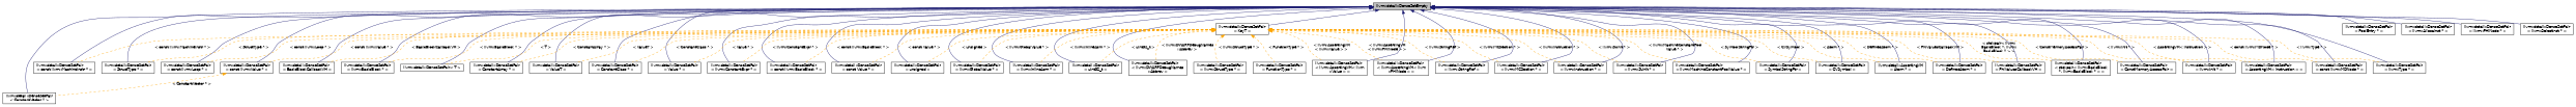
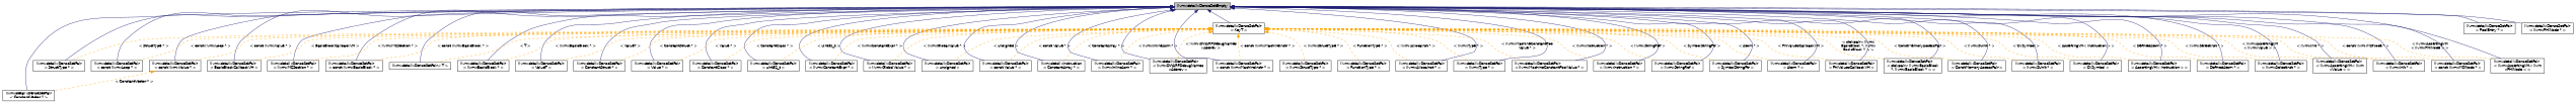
  digraph {
    rankdir=TB
    node [color=black fontname=Helvetica fontsize=10 shape=box]
    edge [color=midnightblue dir=back fontname=Helvetica fontsize=10 labelfontname=Helvetica labelfontsize=10 style=solid]
    n1 [fillcolor=grey75 fontcolor=black height=0.2 label="llvm::detail::DenseSetEmpty" style=filled width=0.4]
    n2 [height=0.2 label="llvm::detail::DenseSetPair\l\< ValueT \>" width=0.4]
    n3 [height=0.2 label="llvm::detail::DenseSetPair\l\< const Value * \>" width=0.4]
    n4 [height=0.2 label="llvm::detail::DenseSetPair\< T \>" width=0.4]
    n5 [height=0.2 label="llvm::detail::DenseSetPair\l\< Value * \>" width=0.4]
    n6 [height=0.2 label="llvm::detail::DenseSetPair\l\< unsigned \>" width=0.4]
    n7 [height=0.2 label="llvm::detail::DenseSetPair\l\< const llvm::MachineInstr * \>" width=0.4]
    n8 [height=0.2 label="llvm::detail::DenseSetPair\l\< BasicBlockCallbackVH \>" width=0.4]
    n9 [height=0.2 label="llvm::detail::DenseSetPair\l\< llvm::BasicBlock * \>" width=0.4]
    n10 [height=0.2 label="llvm::detail::DenseSetPair\l\< ConstantClass * \>" width=0.4]
    n11 [height=0.2 label="llvm::detail::DenseSetPair\l\< uint32_t \>" width=0.4]
    n12 [height=0.2 label="llvm::detail::DenseSetPair\l\< llvm::DWARFDebugNames\l::Abbrev \>" width=0.4]
    n13 [height=0.2 label="llvm::detail::DenseSetPair\l\< const llvm::Loop * \>" width=0.4]
    n14 [height=0.2 label="llvm::detail::DenseSetPair\l\< const llvm::Value * \>" width=0.4]
    n15 [height=0.2 label="llvm::detail::DenseSetPair\l\< const llvm::BasicBlock * \>" width=0.4]
    n16 [height=0.2 label="llvm::detail::DenseSetPair\l\< llvm::GlobalValue * \>" width=0.4]
-   n17 [height=0.2 label="llvm::detail::DenseSetPair\l\< ConstantArray * \>" width=0.4]
+   n17 [height=0.2 label="llvm::detail::Instruction\l\< ConstantArray * \>" width=0.4]
+   n18 [height=0.2 label="llvm::detail::DenseSetPair\l\< ConstantStruct * \>" width=0.4]
    n19 [height=0.2 label="llvm::detail::DenseSetPair\l\< ConstantVector * \>" width=0.4]
    n20 [height=0.2 label="llvm::detail::DenseSetPair\l\< llvm::ConstantExpr * \>" width=0.4]
    n21 [height=0.2 label="llvm::detail::DenseSetPair\l\< llvm::InlineAsm * \>" width=0.4]
    n22 [height=0.2 label="llvm::detail::DenseSetPair\l\< StructType * \>" width=0.4]
    n23 [height=0.2 label="llvm::detail::DenseSetPair\l\< llvm::MCSection * \>" width=0.4]
    n24 [height=0.2 label="llvm::detail::DenseSetPair\l\< llvm::MachineConstantPoolValue * \>" width=0.4]
    n25 [height=0.2 label="llvm::detail::DenseSetPair\l\< ConstMemoryAccessPair \>" width=0.4]
    n26 [height=0.2 label="llvm::detail::DenseSetPair\l\< llvm::SUnit * \>" width=0.4]
    n27 [height=0.2 label="llvm::detail::DenseSetPair\l\< PoolEntry * \>" width=0.4]
    n28 [height=0.2 label="llvm::detail::DenseSetPair\l\< PhiValuesCallbackVH \>" width=0.4]
    n29 [height=0.2 label="llvm::detail::DenseSetPair\l\< std::pair\< llvm::BasicBlock\l *, llvm::BasicBlock * \> \>" width=0.4]
    n30 [height=0.2 label="llvm::detail::DenseSetPair\l\< AssertingVH\< Instruction \> \>" width=0.4]
    n31 [height=0.2 label="llvm::detail::DenseSetPair\l\< llvm::AssertingVH\< llvm\l::Value \> \>" width=0.4]
    n32 [height=0.2 label="llvm::detail::DenseSetPair\l\< llvm::AssertingVH\< llvm\l::PHINode \> \>" width=0.4]
    n33 [height=0.2 label="llvm::detail::DenseSetPair\l\< llvm::AllocaInst * \>" width=0.4]
    n34 [height=0.2 label="llvm::detail::DenseSetPair\l\< llvm::Instruction * \>" width=0.4]
    n35 [height=0.2 label="llvm::detail::DenseSetPair\l\< llvm::PHINode * \>" width=0.4]
    n36 [height=0.2 label="llvm::detail::DenseSetPair\l\< llvm::SelectInst * \>" width=0.4]
    n37 [height=0.2 label="llvm::detail::DenseSetPair\l\< llvm::Init * \>" width=0.4]
    n38 [height=0.2 label="llvm::detail::DenseSetPair\l\< const llvm::MDNode * \>" width=0.4]
    n39 [height=0.2 label="llvm::detail::DenseSetPair\l\< llvm::Type * \>" width=0.4]
    n40 [height=0.2 label="llvm::detail::DenseSetPair\l\< llvm::StringRef \>" width=0.4]
-   n41 [height=0.2 label="llvm::detail::AssertingVH\l\< Atom * \>" width=0.4]
+   n41 [height=0.2 label="llvm::detail::DenseSetPair\l\< Atom * \>" width=0.4]
    n42 [height=0.2 label="llvm::detail::DenseSetPair\l\< DefinedAtom * \>" width=0.4]
    n43 [height=0.2 label="llvm::detail::DenseSetPair\l\< SymbolStringPtr \>" width=0.4]
    n44 [height=0.2 label="llvm::detail::DenseSetPair\l\< CVSymbol \>" width=0.4]
    n45 [height=0.2 label="llvm::detail::DenseSetPair\l\< KeyT \>" width=0.4]
    n46 [height=0.2 label="llvm::detail::DenseSetPair\l\< llvm::StructType * \>" width=0.4]
    n47 [height=0.2 label="llvm::detail::DenseSetPair\l\< FunctionType * \>" width=0.4]
    n1 -> n2
    n1 -> n3
    n1 -> n4
    n1 -> n5
    n1 -> n6
    n1 -> n7
    n1 -> n8
    n1 -> n9
    n1 -> n10
    n1 -> n11
    n1 -> n12
    n1 -> n13
    n1 -> n14
    n1 -> n15
    n1 -> n16
    n1 -> n17
+   n1 -> n18
    n1 -> n19
    n1 -> n20
    n1 -> n21
    n1 -> n22
    n1 -> n23
    n1 -> n24
    n1 -> n25
    n1 -> n26
    n1 -> n27
    n1 -> n28
    n1 -> n29
    n1 -> n30
    n1 -> n31
    n1 -> n32
    n1 -> n33
    n1 -> n34
    n1 -> n35
    n1 -> n36
    n1 -> n37
    n1 -> n38
    n1 -> n39
    n1 -> n40
    n1 -> n41
    n1 -> n42
    n1 -> n43
    n1 -> n44
    n1 -> n45
    n14 -> n19 [color=orange label=" \< ConstantVector * \>" style=dashed]
    n45 -> n2 [color=orange label=" \< ValueT \>" style=dashed]
    n45 -> n3 [color=orange label=" \< const Value * \>" style=dashed]
    n45 -> n4 [color=orange label=" \< T \>" style=dashed]
    n45 -> n5 [color=orange label=" \< Value * \>" style=dashed]
    n45 -> n6 [color=orange label=" \< unsigned \>" style=dashed]
    n45 -> n7 [color=orange label=" \< const llvm::MachineInstr * \>" style=dashed]
    n45 -> n8 [color=orange label=" \< BasicBlockCallbackVH \>" style=dashed]
    n45 -> n9 [color=orange label=" \< llvm::BasicBlock * \>" style=dashed]
    n45 -> n10 [color=orange label=" \< ConstantClass * \>" style=dashed]
    n45 -> n11 [color=orange label=" \< uint32_t \>" style=dashed]
    n45 -> n12 [color=orange label=" \< llvm::DWARFDebugNames\l::Abbrev \>" style=dashed]
    n45 -> n13 [color=orange label=" \< const llvm::Loop * \>" style=dashed]
    n45 -> n14 [color=orange label=" \< const llvm::Value * \>" style=dashed]
    n45 -> n15 [color=orange label=" \< const llvm::BasicBlock * \>" style=dashed]
    n45 -> n16 [color=orange label=" \< llvm::GlobalValue * \>" style=dashed]
    n45 -> n17 [color=orange label=" \< ConstantArray * \>" style=dashed]
+   n45 -> n18 [color=orange label=" \< ConstantStruct * \>" style=dashed]
    n45 -> n20 [color=orange label=" \< llvm::ConstantExpr * \>" style=dashed]
    n45 -> n21 [color=orange label=" \< llvm::InlineAsm * \>" style=dashed]
    n45 -> n22 [color=orange label=" \< StructType * \>" style=dashed]
    n45 -> n23 [color=orange label=" \< llvm::MCSection * \>" style=dashed]
    n45 -> n24 [color=orange label=" \< llvm::MachineConstantPool\lValue * \>" style=dashed]
    n45 -> n25 [color=orange label=" \< ConstMemoryAccessPair \>" style=dashed]
    n45 -> n26 [color=orange label=" \< llvm::SUnit * \>" style=dashed]
    n45 -> n28 [color=orange label=" \< PhiValuesCallbackVH \>" style=dashed]
    n45 -> n29 [color=orange label=" \< std::pair\< llvm::\lBasicBlock *, llvm::\lBasicBlock * \> \>" style=dashed]
    n45 -> n30 [color=orange label=" \< AssertingVH\< Instruction \> \>" style=dashed]
    n45 -> n31 [color=orange label=" \< llvm::AssertingVH\l\< llvm::Value \> \>" style=dashed]
    n45 -> n32 [color=orange label=" \< llvm::AssertingVH\l\< llvm::PHINode \> \>" style=dashed]
+   n45 -> n33 [color=orange label=" \< llvm::AllocaInst * \>" style=dashed]
    n45 -> n34 [color=orange label=" \< llvm::Instruction * \>" style=dashed]
+   n45 -> n36 [color=orange label=" \< llvm::SelectInst * \>" style=dashed]
    n45 -> n37 [color=orange label=" \< llvm::Init * \>" style=dashed]
    n45 -> n38 [color=orange label=" \< const llvm::MDNode * \>" style=dashed]
    n45 -> n39 [color=orange label=" \< llvm::Type * \>" style=dashed]
    n45 -> n40 [color=orange label=" \< llvm::StringRef \>" style=dashed]
    n45 -> n41 [color=orange label=" \< Atom * \>" style=dashed]
    n45 -> n42 [color=orange label=" \< DefinedAtom * \>" style=dashed]
    n45 -> n43 [color=orange label=" \< SymbolStringPtr \>" style=dashed]
    n45 -> n44 [color=orange label=" \< CVSymbol \>" style=dashed]
    n45 -> n46 [color=orange label=" \< llvm::StructType * \>" style=dashed]
    n45 -> n47 [color=orange label=" \< FunctionType * \>" style=dashed]
  }
